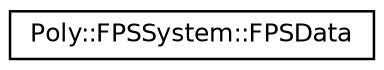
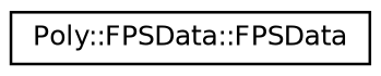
  digraph {
    rankdir=LR
-   n1 [color=black fillcolor=white fontname=Helvetica fontsize=10 height=0.2 label="Poly::FPSSystem::FPSData" shape=record style=filled width=0.4]
+   n1 [color=black fillcolor=white fontname=Helvetica fontsize=10 height=0.2 label="Poly::FPSData::FPSData" shape=record style=filled width=0.4]
  }
